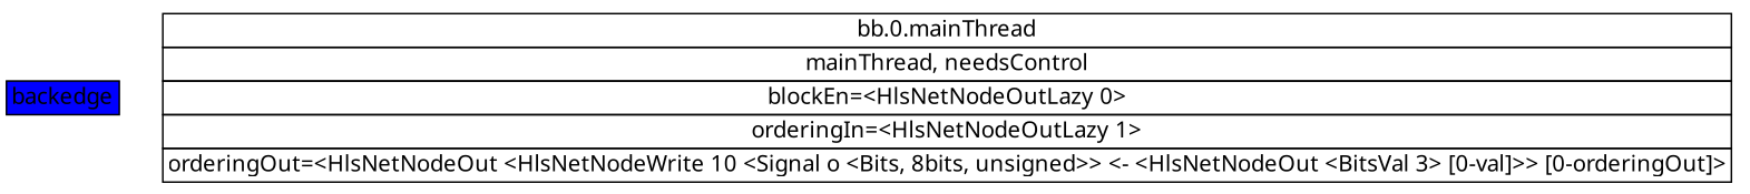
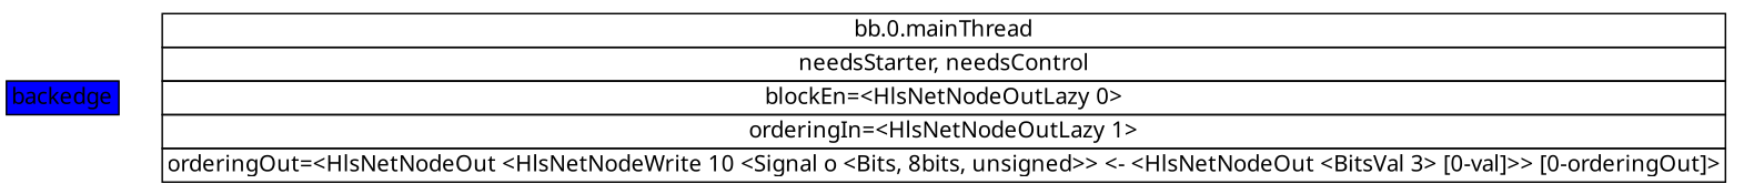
  digraph {
    fontname="Noto Sans"
    node [style=filled fontname="Noto Sans"]
    n1 [label=< <table border="0" cellborder="1" cellspacing="0">   <tr><td bgcolor="blue">backedge</td></tr> </table>> shape=plain]
-   n2 [fillcolor=white label=< <table border="0" cellborder="1" cellspacing="0">             <tr><td>bb.0.mainThread</td></tr>             <tr><td>mainThread, needsControl</td></tr>             <tr><td>blockEn=&lt;HlsNetNodeOutLazy 0&gt;</td></tr>             <tr><td>orderingIn=&lt;HlsNetNodeOutLazy 1&gt;</td></tr>             <tr><td>orderingOut=&lt;HlsNetNodeOut &lt;HlsNetNodeWrite 10 &lt;Signal o &lt;Bits, 8bits, unsigned&gt;&gt; &lt;- &lt;HlsNetNodeOut &lt;BitsVal 3&gt; [0-val]&gt;&gt; [0-orderingOut]&gt;</td></tr>         </table> > shape=plaintext]
+   n2 [fillcolor=white label=< <table border="0" cellborder="1" cellspacing="0">             <tr><td>bb.0.mainThread</td></tr>             <tr><td>needsStarter, needsControl</td></tr>             <tr><td>blockEn=&lt;HlsNetNodeOutLazy 0&gt;</td></tr>             <tr><td>orderingIn=&lt;HlsNetNodeOutLazy 1&gt;</td></tr>             <tr><td>orderingOut=&lt;HlsNetNodeOut &lt;HlsNetNodeWrite 10 &lt;Signal o &lt;Bits, 8bits, unsigned&gt;&gt; &lt;- &lt;HlsNetNodeOut &lt;BitsVal 3&gt; [0-val]&gt;&gt; [0-orderingOut]&gt;</td></tr>         </table> > shape=plaintext]
  }
